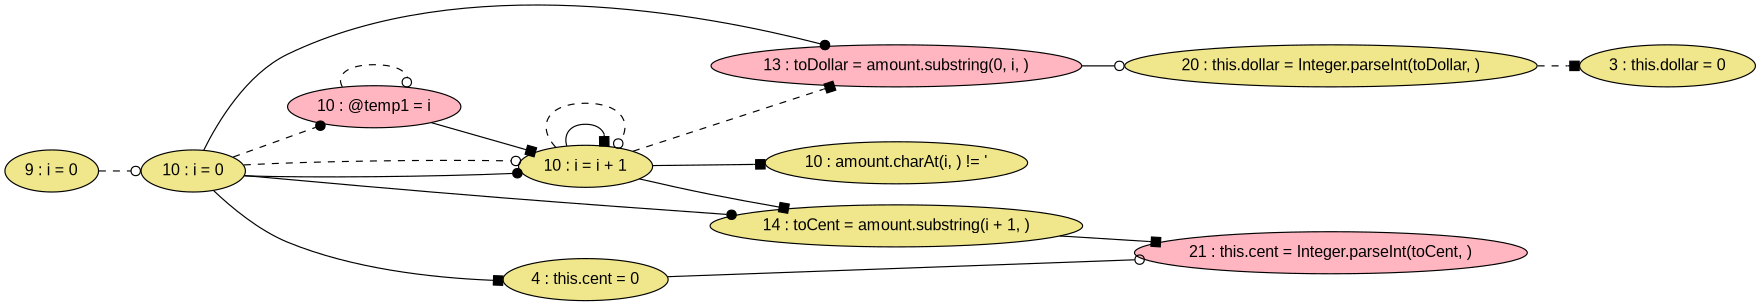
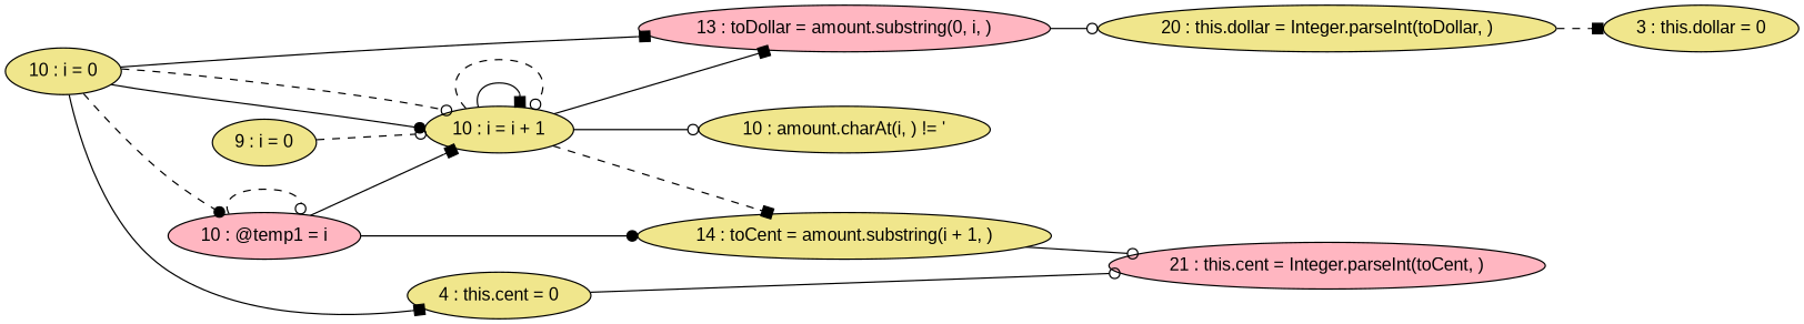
  digraph {
    fontname="Liberation Sans"
    rankdir=LR
    node [fillcolor=khaki fontname="Liberation Sans" style=filled]
    edge [arrowhead=box fontname="Liberation Sans"]
    "20 : this.dollar = Integer.parseInt(toDollar, )"
    "3 : this.dollar = 0"
    "21 : this.cent = Integer.parseInt(toCent, )" [fillcolor=lightpink]
    "4 : this.cent = 0"
    "9 : i = 0"
    "10 : i = 0"
    "10 : i = i + 1"
    "14 : toCent = amount.substring(i + 1, )"
    "10 : @temp1 = i" [fillcolor=lightpink]
    "13 : toDollar = amount.substring(0, i, )" [fillcolor=lightpink]
    "10 : amount.charAt(i, ) != '"
    "20 : this.dollar = Integer.parseInt(toDollar, )" -> "3 : this.dollar = 0" [style=dashed]
    "4 : this.cent = 0" -> "21 : this.cent = Integer.parseInt(toCent, )" [arrowhead=odot style=solid]
-   "9 : i = 0" -> "10 : i = 0" [arrowhead=odot style=dashed]
+   "9 : i = 0" -> "10 : i = i + 1" [arrowhead=odot style=dashed]
    "10 : i = 0" -> "4 : this.cent = 0"
    "10 : i = 0" -> "10 : i = i + 1" [arrowhead=dot]
    "10 : i = 0" -> "10 : i = i + 1" [arrowhead=odot style=dashed]
-   "10 : i = 0" -> "14 : toCent = amount.substring(i + 1, )" [arrowhead=dot]
+   "10 : @temp1 = i" -> "14 : toCent = amount.substring(i + 1, )" [arrowhead=dot]
    "10 : i = 0" -> "10 : @temp1 = i" [arrowhead=dot style=dashed]
-   "10 : i = 0" -> "13 : toDollar = amount.substring(0, i, )" [arrowhead=dot]
+   "10 : i = 0" -> "13 : toDollar = amount.substring(0, i, )"
    "10 : i = i + 1" -> "10 : i = i + 1"
    "10 : i = i + 1" -> "10 : i = i + 1" [arrowhead=odot style=dashed]
-   "10 : i = i + 1" -> "14 : toCent = amount.substring(i + 1, )"
-   "10 : i = i + 1" -> "13 : toDollar = amount.substring(0, i, )" [style=dashed]
-   "10 : i = i + 1" -> "10 : amount.charAt(i, ) != '"
-   "14 : toCent = amount.substring(i + 1, )" -> "21 : this.cent = Integer.parseInt(toCent, )"
+   "10 : i = i + 1" -> "14 : toCent = amount.substring(i + 1, )" [style=dashed]
+   "10 : i = i + 1" -> "13 : toDollar = amount.substring(0, i, )"
+   "10 : i = i + 1" -> "10 : amount.charAt(i, ) != '" [arrowhead=odot]
+   "14 : toCent = amount.substring(i + 1, )" -> "21 : this.cent = Integer.parseInt(toCent, )" [arrowhead=odot]
    "10 : @temp1 = i" -> "10 : i = i + 1"
    "10 : @temp1 = i" -> "10 : @temp1 = i" [arrowhead=odot style=dashed]
    "13 : toDollar = amount.substring(0, i, )" -> "20 : this.dollar = Integer.parseInt(toDollar, )" [arrowhead=odot]
  }
